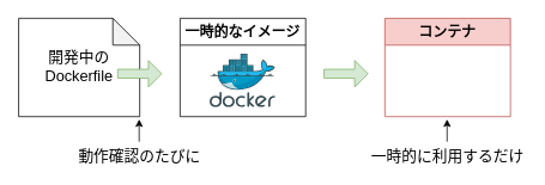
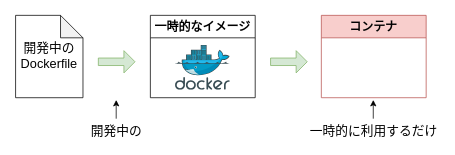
  <mxCell id="0" />
  <mxCell id="1" parent="0" />
- <mxCell id="2" value="&lt;font style=&quot;font-size: 17px;&quot;&gt;開発中の&lt;br&gt;Dockerfile&lt;/font&gt;" style="shape=note;whiteSpace=wrap;html=1;backgroundOutline=1;darkOpacity=0.05;" parent="1" vertex="1"><mxGeometry x="20" y="20" width="135" height="110" as="geometry" /></mxCell>
+ <mxCell id="2" value="&lt;font style=&quot;font-size: 17px;&quot;&gt;開発中の&lt;br&gt;Dockerfile&lt;/font&gt;" style="shape=note;whiteSpace=wrap;html=1;backgroundOutline=1;darkOpacity=0.05;" parent="1" vertex="1"><mxGeometry width="90" height="110" as="geometry" x="20" y="20" /></mxCell>
  <mxCell id="3" value="&lt;font style=&quot;font-size: 16px;&quot;&gt;一時的なイメージ&lt;/font&gt;" style="swimlane;whiteSpace=wrap;html=1;startSize=30;" parent="1" vertex="1"><mxGeometry x="200" width="140" height="110" as="geometry" y="20" /></mxCell>
  <mxCell id="4" value="" style="sketch=0;aspect=fixed;html=1;points=[];align=center;image;fontSize=12;image=img/lib/mscae/Docker.svg;" parent="3" vertex="1"><mxGeometry x="33.41" y="40" width="73.17" height="60" as="geometry" /></mxCell>
  <mxCell id="5" value="&lt;font style=&quot;font-size: 17px;&quot;&gt;一時的に利用するだけ&lt;/font&gt;" style="text;html=1;strokeColor=none;fillColor=none;align=center;verticalAlign=middle;whiteSpace=wrap;rounded=0;" parent="1" vertex="1"><mxGeometry x="411.66" y="165" width="173.32" height="20" as="geometry" /></mxCell>
  <mxCell id="6" value="" style="endArrow=classic;html=1;" parent="1" edge="1"><mxGeometry width="50" height="50" relative="1" as="geometry"><mxPoint x="497.68" y="158" as="sourcePoint" /><mxPoint x="497.68" y="133" as="targetPoint" /></mxGeometry></mxCell>
  <mxCell id="7" value="" style="shape=flexArrow;endArrow=classic;html=1;fontSize=18;fontColor=#000000;fillColor=#d5e8d4;strokeColor=#82b366;endWidth=18.75;endSize=4.612;" parent="1" edge="1"><mxGeometry width="50" height="50" relative="1" as="geometry"><mxPoint x="360" y="82" as="sourcePoint" /><mxPoint x="410" y="82" as="targetPoint" /></mxGeometry></mxCell>
  <mxCell id="8" value="" style="shape=flexArrow;endArrow=classic;html=1;fontSize=18;fontColor=#000000;fillColor=#d5e8d4;strokeColor=#82b366;endWidth=18.75;endSize=4.612;" parent="1" edge="1"><mxGeometry width="50" height="50" relative="1" as="geometry"><mxPoint x="130" y="82" as="sourcePoint" /><mxPoint x="180" y="82" as="targetPoint" /></mxGeometry></mxCell>
  <mxCell id="9" value="&lt;font style=&quot;font-size: 16px;&quot;&gt;コンテナ&lt;/font&gt;" style="swimlane;whiteSpace=wrap;html=1;startSize=30;fillColor=#f8cecc;strokeColor=#b85450;" parent="1" vertex="1"><mxGeometry x="428.32" width="140" height="110" as="geometry" y="20" /></mxCell>
- <mxCell id="10" value="&lt;font style=&quot;font-size: 17px;&quot;&gt;動作確認のたびに&lt;/font&gt;" style="text;html=1;strokeColor=none;fillColor=none;align=center;verticalAlign=middle;whiteSpace=wrap;rounded=0;" vertex="1" parent="1"><mxGeometry x="85" y="165" width="140" height="20" as="geometry" /></mxCell>
+ <mxCell id="10" value="&lt;font style=&quot;font-size: 17px;&quot;&gt;開発中の&lt;/font&gt;" style="text;html=1;strokeColor=none;fillColor=none;align=center;verticalAlign=middle;whiteSpace=wrap;rounded=0;" vertex="1" parent="1"><mxGeometry x="85" y="165" width="140" height="20" as="geometry" /></mxCell>
  <mxCell id="11" value="" style="endArrow=classic;html=1;" edge="1" parent="1"><mxGeometry width="50" height="50" relative="1" as="geometry"><mxPoint x="154.36" y="158" as="sourcePoint" /><mxPoint x="154.36" y="133" as="targetPoint" /></mxGeometry></mxCell>
